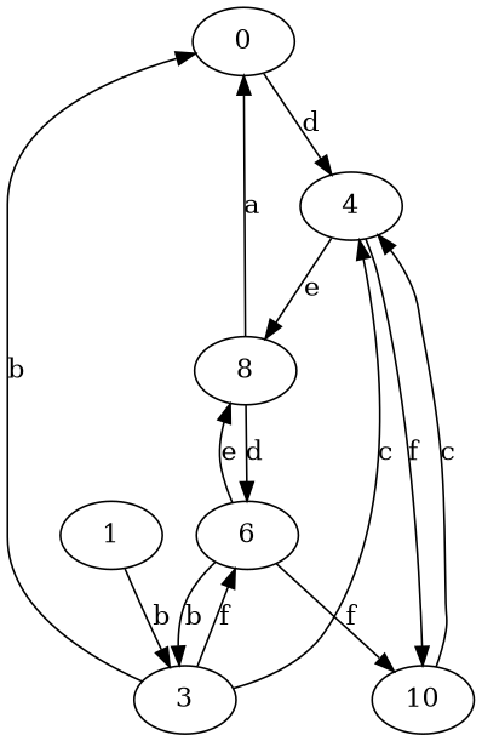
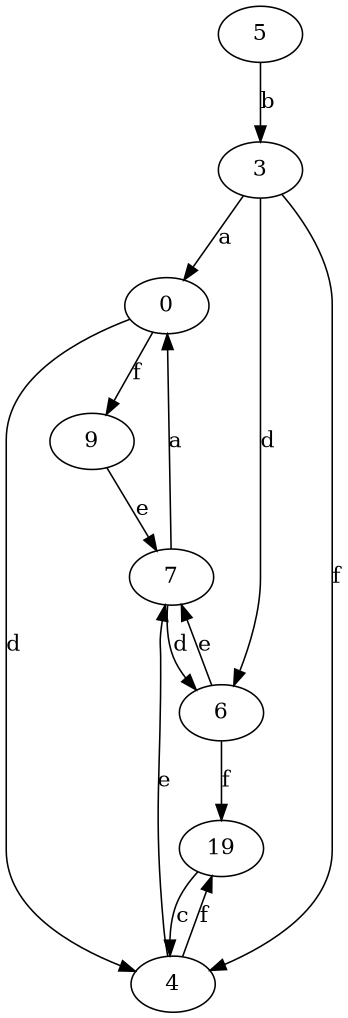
  strict digraph {
    0
+   9
    4
-   5 [label=1]
+   5
    3
-   8
+   8 [label=7]
    6
-   10
+   10 [label=19]
+   0 -> 9 [label=f]
    0 -> 4 [label=d]
+   9 -> 8 [label=e]
    4 -> 8 [label=e]
    4 -> 10 [label=f]
    5 -> 3 [label=b]
-   3 -> 0 [label=b]
-   3 -> 4 [label=c]
-   3 -> 6 [label=f]
+   3 -> 0 [label=a]
+   3 -> 4 [label=f]
+   3 -> 6 [label=d]
    8 -> 0 [label=a]
    8 -> 6 [label=d]
-   6 -> 3 [label=b]
    6 -> 8 [label=e]
    6 -> 10 [label=f]
    10 -> 4 [label=c]
  }
